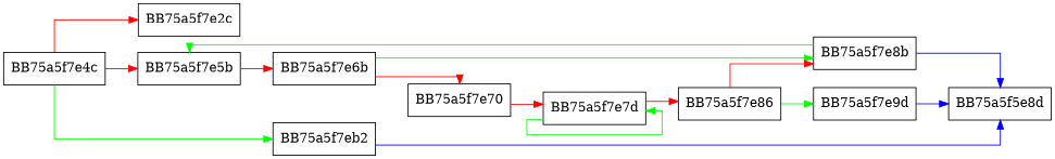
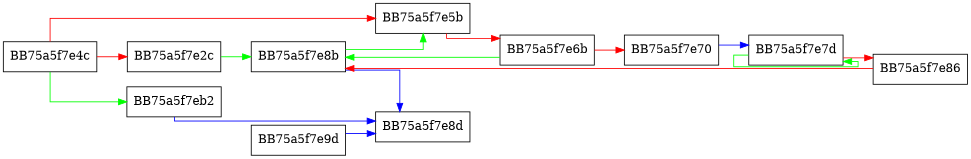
  digraph {
    rankdir=LR
    splines=ortho
    node [shape=box]
    edge [color=green]
    BB75a5f7e2c
    BB75a5f7e8b
-   BB75a5f7e8d [label=BB75a5f5e8d]
+   BB75a5f7e8d
    BB75a5f7e5b
    BB75a5f7e4c
    BB75a5f7eb2
    BB75a5f7e6b
    BB75a5f7e70
    BB75a5f7e7d
    BB75a5f7e86
    BB75a5f7e9d
+   BB75a5f7e2c -> BB75a5f7e8b
    BB75a5f7e8b -> BB75a5f7e8d [color=blue]
    BB75a5f7e8b -> BB75a5f7e5b
    BB75a5f7e5b -> BB75a5f7e6b [color=red]
    BB75a5f7e4c -> BB75a5f7e2c [color=red]
    BB75a5f7e4c -> BB75a5f7e5b [color=red]
    BB75a5f7e4c -> BB75a5f7eb2
    BB75a5f7eb2 -> BB75a5f7e8d [color=blue]
    BB75a5f7e6b -> BB75a5f7e8b
    BB75a5f7e6b -> BB75a5f7e70 [color=red]
-   BB75a5f7e70 -> BB75a5f7e7d [color=red]
+   BB75a5f7e70 -> BB75a5f7e7d [color=blue]
    BB75a5f7e7d -> BB75a5f7e7d
    BB75a5f7e7d -> BB75a5f7e86 [color=red]
    BB75a5f7e86 -> BB75a5f7e8b [color=red]
-   BB75a5f7e86 -> BB75a5f7e9d
    BB75a5f7e9d -> BB75a5f7e8d [color=blue]
  }
